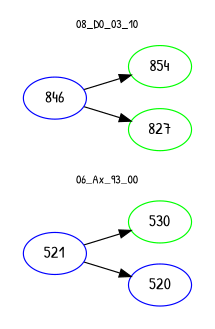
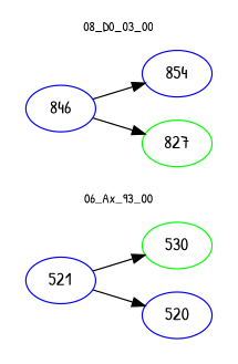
  digraph {
    fontname="Patrick Hand"
    rankdir=LR
    node [color=blue fontname="Patrick Hand"]
    edge [color=black fontname="Patrick Hand"]
    n1 [label=521]
    n2 [label=520]
    n3 [color=green label=530]
    n4 [label=846]
    n5 [color=green label=827]
-   n6 [color=green label=854]
+   n6 [label=854]
    subgraph cluster_1 {
      color=white
      fontsize=10
      label="06_Ax_93_00"
      n1
      n2
      n3
    }
    subgraph cluster_2 {
      color=white
      fontsize=10
-     label="08_D0_03_10"
+     label="08_D0_03_00"
      n4
      n5
      n6
    }
    n1 -> n2
    n1 -> n3
    n4 -> n5
    n4 -> n6
  }
